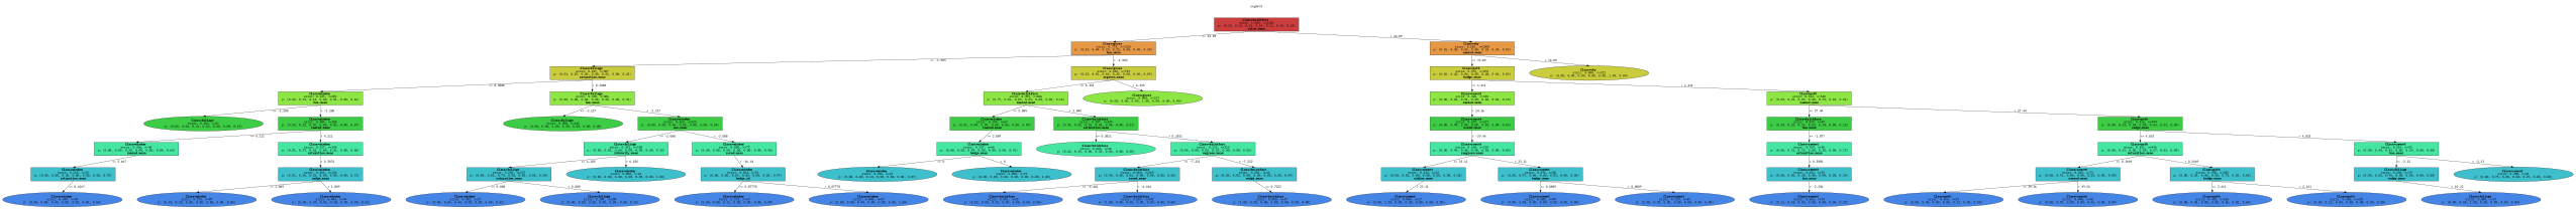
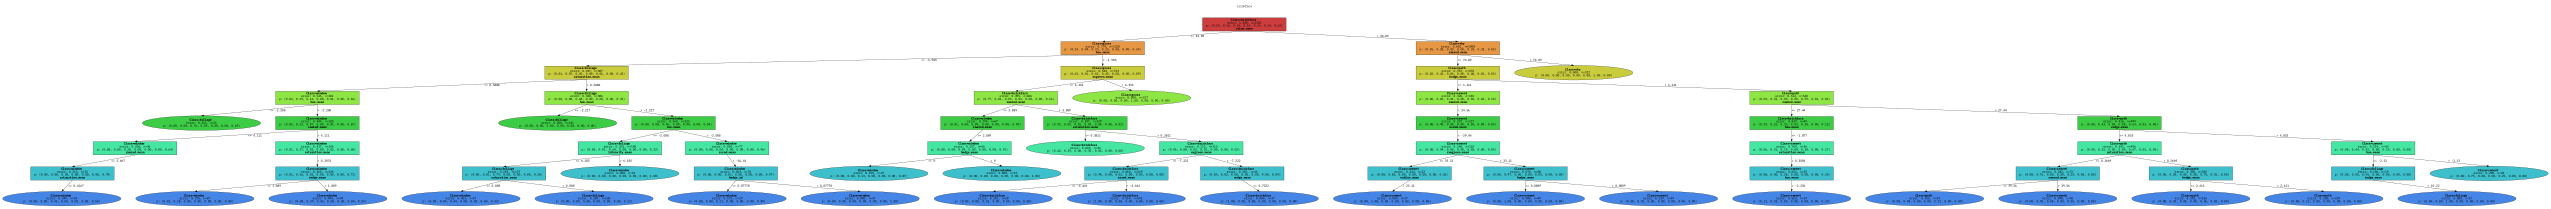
  digraph {
    nodesep=1
    ranksep=0.5
    splines=false
    fontname="IBM Plex Mono"
    node [color=black fillcolor="0.600 0.7 0.900" fontname="IBM Plex Mono" shape=rect style=filled]
    edge [fontname="IBM Plex Mono" headport=n tailport=s]
-   n1 [fillcolor=white label=segment shape=plaintext]
+   n1 [fillcolor=white label=brickface shape=plaintext]
    n2 [fillcolor="0.000 0.7 0.800" label=<<b> Class=brickface </b> <br/> error: 1.000, n=2310 <br/> p: (0.14, 0.14, 0.14, 0.14, 0.14, 0.14, 0.14) <br/><b>value.mean</b>>]
    n3 [fillcolor="0.086 0.7 0.900" label=<<b> Class=grass </b> <br/> error: 0.774, n=1310 <br/> p: (0.24, 0.04, 0.23, 0.25, 0.00, 0.00, 0.24) <br/><b>hue.mean</b>>]
    n4 [fillcolor="0.086 0.7 0.900" label=<<b> Class=sky </b> <br/> error: 0.681, n=1000 <br/> p: (0.01, 0.28, 0.03, 0.00, 0.33, 0.33, 0.02) <br/><b>rawred.mean</b>>]
    n5 [fillcolor="0.171 0.7 0.800" label=<<b> Class=foliage </b> <br/> error: 0.497, n=587 <br/> p: (0.01, 0.07, 0.50, 0.00, 0.01, 0.00, 0.42) <br/><b>saturation.mean</b>>]
    n6 [fillcolor="0.171 0.7 0.800" label=<<b> Class=grass </b> <br/> error: 0.540, n=723 <br/> p: (0.43, 0.01, 0.02, 0.45, 0.00, 0.00, 0.09) <br/><b>exgreen.mean</b>>]
    n7 [fillcolor="0.257 0.7 0.900" label=<<b> Class=window </b> <br/> error: 0.545, n=201 <br/> p: (0.02, 0.19, 0.14, 0.00, 0.01, 0.00, 0.62) <br/><b>hue.mean</b>>]
    n8 [fillcolor="0.257 0.7 0.900" label=<<b> Class=foliage </b> <br/> error: 0.328, n=386 <br/> p: (0.00, 0.00, 0.68, 0.00, 0.00, 0.00, 0.31) <br/><b>hue.mean</b>>]
    n9 [fillcolor="0.343 0.7 0.800" label=<<b> Class=foliage </b> <br/> error: 0.343, n=21 <br/> p: (0.00, 0.00, 0.76, 0.05, 0.00, 0.00, 0.19) > shape=oval]
    n10 [fillcolor="0.343 0.7 0.800" label=<<b> Class=window </b> <br/> error: 0.484, n=180 <br/> p: (0.02, 0.22, 0.07, 0.00, 0.02, 0.00, 0.67) <br/><b>rawred.mean</b>>]
    n11 [fillcolor="0.429 0.7 0.900" label=<<b> Class=window </b> <br/> error: 0.436, n=36 <br/> p: (0.08, 0.00, 0.28, 0.00, 0.00, 0.00, 0.64) <br/><b>rawred.mean</b>>]
    n12 [fillcolor="0.429 0.7 0.900" label=<<b> Class=window </b> <br/> error: 0.417, n=144 <br/> p: (0.01, 0.27, 0.02, 0.00, 0.02, 0.00, 0.68) <br/><b>saturation.mean</b>>]
    n13 [fillcolor="0.514 0.7 0.800" label=<<b> Class=window </b> <br/> error: 0.315, n=33 <br/> p: (0.00, 0.00, 0.30, 0.00, 0.00, 0.00, 0.70) <br/><b>saturation.mean</b>>]
    n14 [label=<<b> Class=window </b> <br/> error: 0.349, n=24 <br/> p: (0.00, 0.00, 0.42, 0.00, 0.00, 0.00, 0.58) > shape=oval]
    n15 [fillcolor="0.514 0.7 0.800" label=<<b> Class=window </b> <br/> error: 0.365, n=136 <br/> p: (0.01, 0.26, 0.02, 0.00, 0.00, 0.00, 0.71) <br/><b>vedge.mean</b>>]
    n16 [label=<<b> Class=window </b> <br/> error: 0.276, n=87 <br/> p: (0.01, 0.18, 0.00, 0.00, 0.00, 0.00, 0.80) > shape=oval]
    n17 [label=<<b> Class=window </b> <br/> error: 0.445, n=49 <br/> p: (0.00, 0.39, 0.06, 0.00, 0.00, 0.00, 0.55) > shape=oval]
    n18 [fillcolor="0.343 0.7 0.800" label=<<b> Class=foliage </b> <br/> error: 0.000, n=161 <br/> p: (0.00, 0.00, 1.00, 0.00, 0.00, 0.00, 0.00) > shape=oval]
    n19 [fillcolor="0.343 0.7 0.800" label=<<b> Class=window </b> <br/> error: 0.368, n=225 <br/> p: (0.00, 0.00, 0.46, 0.00, 0.00, 0.00, 0.54) <br/><b>hue.mean</b>>]
    n20 [fillcolor="0.429 0.7 0.900" label=<<b> Class=foliage </b> <br/> error: 0.341, n=148 <br/> p: (0.00, 0.01, 0.68, 0.00, 0.00, 0.00, 0.32) <br/><b>intensity.mean</b>>]
    n21 [fillcolor="0.429 0.7 0.900" label=<<b> Class=window </b> <br/> error: 0.085, n=77 <br/> p: (0.00, 0.00, 0.04, 0.00, 0.00, 0.00, 0.96) <br/><b>exred.mean</b>>]
    n22 [fillcolor="0.514 0.7 0.800" label=<<b> Class=foliage </b> <br/> error: 0.283, n=127 <br/> p: (0.00, 0.01, 0.79, 0.00, 0.00, 0.00, 0.20) <br/><b>saturation.mean</b>>]
    n23 [fillcolor="0.514 0.7 0.800" label=<<b> Class=window </b> <br/> error: 0.000, n=21 <br/> p: (0.00, 0.00, 0.00, 0.00, 0.00, 0.00, 1.00) > shape=oval]
    n24 [label=<<b> Class=window </b> <br/> error: 0.423, n=27 <br/> p: (0.00, 0.04, 0.44, 0.00, 0.00, 0.00, 0.52) > shape=oval]
    n25 [label=<<b> Class=foliage </b> <br/> error: 0.189, n=100 <br/> p: (0.00, 0.00, 0.88, 0.00, 0.00, 0.00, 0.12) > shape=oval]
    n26 [fillcolor="0.514 0.7 0.800" label=<<b> Class=window </b> <br/> error: 0.063, n=76 <br/> p: (0.00, 0.00, 0.03, 0.00, 0.00, 0.00, 0.97) <br/><b>hedge.sd</b>>]
    n27 [label=<<b> Class=window </b> <br/> error: 0.173, n=19 <br/> p: (0.00, 0.00, 0.11, 0.00, 0.00, 0.00, 0.89) > shape=oval]
    n28 [label=<<b> Class=window </b> <br/> error: 0.000, n=57 <br/> p: (0.00, 0.00, 0.00, 0.00, 0.00, 0.00, 1.00) > shape=oval]
    n29 [fillcolor="0.257 0.7 0.900" label=<<b> Class=brickface </b> <br/> error: 0.395, n=406 <br/> p: (0.77, 0.01, 0.03, 0.03, 0.00, 0.00, 0.16) <br/><b>rawred.mean</b>>]
    n30 [fillcolor="0.257 0.7 0.900" label=<<b> Class=grass </b> <br/> error: 0.000, n=317 <br/> p: (0.00, 0.00, 0.00, 1.00, 0.00, 0.00, 0.00) > shape=oval]
    n31 [fillcolor="0.343 0.7 0.800" label=<<b> Class=window </b> <br/> error: 0.194, n=67 <br/> p: (0.01, 0.00, 0.09, 0.00, 0.00, 0.00, 0.90) <br/><b>rawred.mean</b>>]
    n32 [fillcolor="0.343 0.7 0.800" label=<<b> Class=brickface </b> <br/> error: 0.207, n=339 <br/> p: (0.92, 0.02, 0.01, 0.03, 0.00, 0.00, 0.01) <br/><b>saturation.mean</b>>]
    n33 [fillcolor="0.429 0.7 0.900" label=<<b> Class=window </b> <br/> error: 0.157, n=66 <br/> p: (0.00, 0.00, 0.09, 0.00, 0.00, 0.00, 0.91) <br/><b>hedge.mean</b>>]
    n34 [fillcolor="0.514 0.7 0.800" label=<<b> Class=window </b> <br/> error: 0.196, n=47 <br/> p: (0.00, 0.00, 0.13, 0.00, 0.00, 0.00, 0.87) > shape=oval]
    n35 [fillcolor="0.514 0.7 0.800" label=<<b> Class=window </b> <br/> error: 0.000, n=19 <br/> p: (0.00, 0.00, 0.00, 0.00, 0.00, 0.00, 1.00) > shape=oval]
    n36 [fillcolor="0.429 0.7 0.900" label=<<b> Class=brickface </b> <br/> error: 0.603, n=26 <br/> p: (0.42, 0.19, 0.00, 0.35, 0.04, 0.00, 0.00) > shape=oval]
    n37 [fillcolor="0.429 0.7 0.900" label=<<b> Class=brickface </b> <br/> error: 0.115, n=313 <br/> p: (0.96, 0.00, 0.02, 0.01, 0.00, 0.00, 0.02) <br/><b>exgreen.mean</b>>]
    n38 [fillcolor="0.514 0.7 0.800" label=<<b> Class=brickface </b> <br/> error: 0.060, n=269 <br/> p: (0.98, 0.00, 0.02, 0.00, 0.00, 0.00, 0.00) <br/><b>exred.mean</b>>]
    n39 [fillcolor="0.514 0.7 0.800" label=<<b> Class=brickface </b> <br/> error: 0.303, n=44 <br/> p: (0.84, 0.02, 0.00, 0.05, 0.00, 0.00, 0.09) <br/><b>vedge.mean</b>>]
    n40 [label=<<b> Class=brickface </b> <br/> error: 0.241, n=28 <br/> p: (0.82, 0.00, 0.18, 0.00, 0.00, 0.00, 0.00) > shape=oval]
    n41 [label=<<b> Class=brickface </b> <br/> error: 0.014, n=241 <br/> p: (1.00, 0.00, 0.00, 0.00, 0.00, 0.00, 0.00) > shape=oval]
    n42 [label=<<b> Class=brickface </b> <br/> error: 0.000, n=37 <br/> p: (1.00, 0.00, 0.00, 0.00, 0.00, 0.00, 0.00) > shape=oval]
    n43 [fillcolor="0.171 0.7 0.800" label=<<b> Class=path </b> <br/> error: 0.557, n=678 <br/> p: (0.02, 0.42, 0.04, 0.00, 0.48, 0.01, 0.03) <br/><b>hedge.mean</b>>]
    n44 [fillcolor="0.171 0.7 0.800" label=<<b> Class=sky </b> <br/> error: 0.000, n=322 <br/> p: (0.00, 0.00, 0.00, 0.00, 0.00, 1.00, 0.00) > shape=oval]
    n45 [fillcolor="0.257 0.7 0.900" label=<<b> Class=cement </b> <br/> error: 0.326, n=130 <br/> p: (0.00, 0.83, 0.01, 0.00, 0.02, 0.04, 0.10) <br/><b>rawred.mean</b>>]
    n46 [fillcolor="0.257 0.7 0.900" label=<<b> Class=path </b> <br/> error: 0.514, n=548 <br/> p: (0.03, 0.32, 0.05, 0.00, 0.59, 0.01, 0.01) <br/><b>rawred.mean</b>>]
    n47 [fillcolor="0.343 0.7 0.800" label=<<b> Class=cement </b> <br/> error: 0.227, n=117 <br/> p: (0.00, 0.90, 0.00, 0.00, 0.03, 0.04, 0.03) <br/><b>exred.mean</b>>]
    n48 [fillcolor="0.429 0.7 0.900" label=<<b> Class=cement </b> <br/> error: 0.144, n=110 <br/> p: (0.00, 0.94, 0.00, 0.00, 0.03, 0.00, 0.04) <br/><b>rawgreen.mean</b>>]
    n49 [fillcolor="0.514 0.7 0.800" label=<<b> Class=cement </b> <br/> error: 0.244, n=22 <br/> p: (0.00, 0.82, 0.00, 0.00, 0.00, 0.00, 0.18) <br/><b>exblue.mean</b>>]
    n50 [fillcolor="0.514 0.7 0.800" label=<<b> Class=cement </b> <br/> error: 0.076, n=88 <br/> p: (0.00, 0.97, 0.00, 0.00, 0.03, 0.00, 0.00) <br/><b>hedge.mean</b>>]
    n51 [label=<<b> Class=cement </b> <br/> error: 0.000, n=17 <br/> p: (0.00, 1.00, 0.00, 0.00, 0.00, 0.00, 0.00) > shape=oval]
    n52 [label=<<b> Class=cement </b> <br/> error: 0.000, n=49 <br/> p: (0.00, 1.00, 0.00, 0.00, 0.00, 0.00, 0.00) > shape=oval]
    n53 [label=<<b> Class=cement </b> <br/> error: 0.139, n=39 <br/> p: (0.00, 0.92, 0.00, 0.00, 0.08, 0.00, 0.00) > shape=oval]
    n54 [fillcolor="0.343 0.7 0.800" label=<<b> Class=brickface </b> <br/> error: 0.839, n=49 <br/> p: (0.29, 0.22, 0.14, 0.02, 0.20, 0.00, 0.12) <br/><b>hue.mean</b>>]
    n55 [fillcolor="0.343 0.7 0.800" label=<<b> Class=path </b> <br/> error: 0.416, n=499 <br/> p: (0.00, 0.33, 0.04, 0.00, 0.63, 0.01, 0.00) <br/><b>vedge.mean</b>>]
    n56 [fillcolor="0.429 0.7 0.900" label=<<b> Class=cement </b> <br/> error: 0.769, n=36 <br/> p: (0.06, 0.31, 0.19, 0.00, 0.28, 0.00, 0.17) <br/><b>saturation.mean</b>>]
    n57 [fillcolor="0.514 0.7 0.800" label=<<b> Class=cement </b> <br/> error: 0.651, n=25 <br/> p: (0.08, 0.40, 0.28, 0.00, 0.00, 0.00, 0.24) <br/><b>hue.mean</b>>]
    n58 [label=<<b> Class=cement </b> <br/> error: 0.562, n=19 <br/> p: (0.11, 0.53, 0.05, 0.00, 0.00, 0.00, 0.32) > shape=oval]
    n59 [fillcolor="0.429 0.7 0.900" label=<<b> Class=path </b> <br/> error: 0.341, n=456 <br/> p: (0.00, 0.32, 0.00, 0.00, 0.67, 0.01, 0.00) <br/><b>saturation.mean</b>>]
    n60 [fillcolor="0.429 0.7 0.900" label=<<b> Class=cement </b> <br/> error: 0.514, n=43 <br/> p: (0.00, 0.44, 0.42, 0.00, 0.14, 0.00, 0.00) <br/><b>hue.mean</b>>]
    n61 [fillcolor="0.514 0.7 0.800" label=<<b> Class=cement </b> <br/> error: 0.283, n=71 <br/> p: (0.00, 0.76, 0.00, 0.00, 0.24, 0.00, 0.00) <br/><b>rawred.mean</b>>]
    n62 [fillcolor="0.514 0.7 0.800" label=<<b> Class=path </b> <br/> error: 0.305, n=385 <br/> p: (0.00, 0.24, 0.00, 0.00, 0.75, 0.01, 0.00) <br/><b>hedge.mean</b>>]
    n63 [label=<<b> Class=path </b> <br/> error: 0.356, n=29 <br/> p: (0.00, 0.48, 0.00, 0.00, 0.52, 0.00, 0.00) > shape=oval]
    n64 [label=<<b> Class=cement </b> <br/> error: 0.098, n=42 <br/> p: (0.00, 0.95, 0.00, 0.00, 0.05, 0.00, 0.00) > shape=oval]
    n65 [label=<<b> Class=path </b> <br/> error: 0.392, n=156 <br/> p: (0.00, 0.42, 0.00, 0.00, 0.56, 0.02, 0.00) > shape=oval]
    n66 [label=<<b> Class=path </b> <br/> error: 0.186, n=229 <br/> p: (0.00, 0.12, 0.00, 0.00, 0.88, 0.00, 0.00) > shape=oval]
    n67 [fillcolor="0.514 0.7 0.800" label=<<b> Class=foliage </b> <br/> error: 0.106, n=19 <br/> p: (0.00, 0.05, 0.95, 0.00, 0.00, 0.00, 0.00) <br/><b>hedge.mean</b>>]
    n68 [fillcolor="0.514 0.7 0.800" label=<<b> Class=cement </b> <br/> error: 0.289, n=24 <br/> p: (0.00, 0.75, 0.00, 0.00, 0.25, 0.00, 0.00) > shape=oval]
    n69 [label=<<b> Class=foliage </b> <br/> error: 0.000, n=17 <br/> p: (0.00, 0.00, 1.00, 0.00, 0.00, 0.00, 0.00) > shape=oval]
    n1 -> n2 [style=invis]
    n2 -> n3 [label="<= 34.89"]
    n2 -> n4 [label="> 34.89"]
    n3 -> n5 [label="<= -1.905"]
    n3 -> n6 [label="> -1.905"]
    n4 -> n43 [label="<= 74.89"]
    n4 -> n44 [label="> 74.89"]
    n5 -> n7 [label="<= 0.5888"]
    n5 -> n8 [label="> 0.5888"]
    n6 -> n29 [label="<= 6.333"]
    n6 -> n30 [label="> 6.333"]
    n7 -> n9 [label="<= -2.208"]
    n7 -> n10 [label="> -2.208"]
    n8 -> n18 [label="<= -2.217"]
    n8 -> n19 [label="> -2.217"]
    n10 -> n11 [label="<= 4.111"]
    n10 -> n12 [label="> 4.111"]
    n11 -> n13 [label="<= 2.667"]
    n12 -> n15 [label="> 0.3074"]
    n13 -> n14 [label="<= 0.4167"]
    n15 -> n16 [label="<= 1.889"]
    n15 -> n17 [label="> 1.889"]
    n19 -> n20 [label="<= -2.088"]
    n19 -> n21 [label="> -2.088"]
    n20 -> n22 [label="<= 6.185"]
    n20 -> n23 [label="> 6.185"]
    n21 -> n26 [label="> -16.44"]
    n22 -> n24 [label="<= 0.888"]
    n22 -> n25 [label="> 0.888"]
    n26 -> n27 [label="<= 0.07778"]
    n26 -> n28 [label="> 0.07778"]
    n29 -> n31 [label="<= 3.889"]
    n29 -> n32 [label="> 3.889"]
    n31 -> n33 [label="<= 2.889"]
    n32 -> n36 [label="<= 0.3811"]
    n32 -> n37 [label="> 0.3811"]
    n33 -> n34 [label="<= 0"]
    n33 -> n35 [label="> 0"]
    n37 -> n38 [label="<= -7.222"]
    n37 -> n39 [label="> -7.222"]
    n38 -> n40 [label="<= -4.444"]
    n38 -> n41 [label="> -4.444"]
    n39 -> n42 [label="<= 0.7222"]
    n43 -> n45 [label="<= 1.111"]
    n43 -> n46 [label="> 1.111"]
    n45 -> n47 [label="> 24.56"]
    n46 -> n54 [label="<= 27.44"]
    n46 -> n55 [label="> 27.44"]
    n47 -> n48 [label="> -29.44"]
    n48 -> n49 [label="<= 33.11"]
    n48 -> n50 [label="> 33.11"]
    n49 -> n51 [label="> 23.11"]
    n50 -> n52 [label="<= 0.8889"]
    n50 -> n53 [label="> 0.8889"]
    n54 -> n56 [label="<= -1.877"]
    n55 -> n59 [label="<= 4.833"]
    n55 -> n60 [label="> 4.833"]
    n56 -> n57 [label="> 0.3004"]
    n57 -> n58 [label="> -2.256"]
    n59 -> n61 [label="<= 0.2669"]
    n59 -> n62 [label="> 0.2669"]
    n60 -> n67 [label="<= -2.13"]
    n60 -> n68 [label="> -2.13"]
    n61 -> n63 [label="<= 39.56"]
    n61 -> n64 [label="> 39.56"]
    n62 -> n65 [label="<= 2.611"]
    n62 -> n66 [label="> 2.611"]
    n67 -> n69 [label="> 10.22"]
  }
